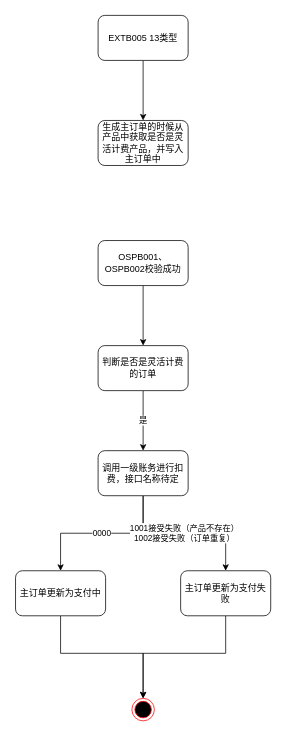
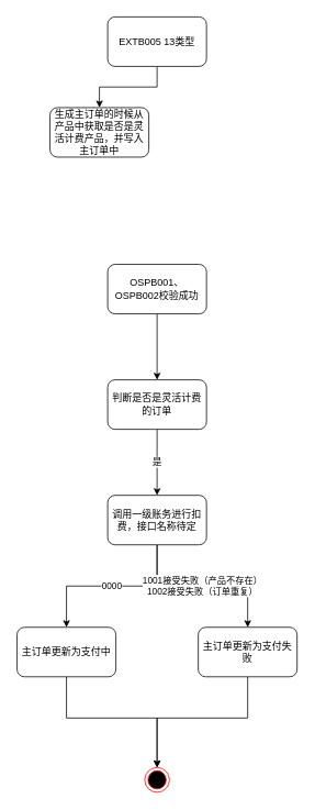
  <mxCell id="0" />
  <mxCell id="1" parent="0" />
  <mxCell id="2" value="" style="edgeStyle=orthogonalEdgeStyle;rounded=0;orthogonalLoop=1;jettySize=auto;html=1;" edge="1" parent="1" source="3" target="16"><mxGeometry relative="1" as="geometry" /></mxCell>
  <mxCell id="3" value="EXTB005 13类型" style="rounded=1;whiteSpace=wrap;html=1;" vertex="1" parent="1"><mxGeometry x="130" y="20" width="120" height="60" as="geometry" /></mxCell>
  <mxCell id="4" value="" style="edgeStyle=orthogonalEdgeStyle;rounded=0;orthogonalLoop=1;jettySize=auto;html=1;" edge="1" parent="1" source="5" target="7"><mxGeometry relative="1" as="geometry" /></mxCell>
  <mxCell id="5" value="OSPB001、OSPB002校验成功" style="whiteSpace=wrap;html=1;rounded=1;" vertex="1" parent="1"><mxGeometry x="130" y="320" width="120" height="60" as="geometry" /></mxCell>
  <mxCell id="6" value="是" style="edgeStyle=orthogonalEdgeStyle;rounded=0;orthogonalLoop=1;jettySize=auto;html=1;" edge="1" parent="1" source="7" target="10"><mxGeometry relative="1" as="geometry" /></mxCell>
  <mxCell id="7" value="判断是否是灵活计费的订单" style="whiteSpace=wrap;html=1;rounded=1;" vertex="1" parent="1"><mxGeometry x="130" y="460" width="120" height="60" as="geometry" /></mxCell>
  <mxCell id="8" value="0000" style="edgeStyle=orthogonalEdgeStyle;rounded=0;orthogonalLoop=1;jettySize=auto;html=1;" edge="1" parent="1" source="10" target="12"><mxGeometry relative="1" as="geometry" /></mxCell>
  <mxCell id="9" value="1001接受失败（产品不存在）&lt;br&gt;1002接受失败（订单重复）" style="edgeStyle=orthogonalEdgeStyle;rounded=0;orthogonalLoop=1;jettySize=auto;html=1;" edge="1" parent="1" source="10" target="14"><mxGeometry relative="1" as="geometry" /></mxCell>
  <mxCell id="10" value="调用一级账务进行扣费，接口名称待定" style="whiteSpace=wrap;html=1;rounded=1;" vertex="1" parent="1"><mxGeometry x="130" y="600" width="120" height="60" as="geometry" /></mxCell>
  <mxCell id="11" style="edgeStyle=orthogonalEdgeStyle;rounded=0;orthogonalLoop=1;jettySize=auto;html=1;" edge="1" parent="1" source="12" target="15"><mxGeometry relative="1" as="geometry"><Array as="points"><mxPoint x="80" y="870" /><mxPoint x="190" y="870" /></Array></mxGeometry></mxCell>
  <mxCell id="12" value="主订单更新为支付中" style="whiteSpace=wrap;html=1;rounded=1;" vertex="1" parent="1"><mxGeometry x="20" y="760" width="120" height="60" as="geometry" /></mxCell>
  <mxCell id="13" style="edgeStyle=orthogonalEdgeStyle;rounded=0;orthogonalLoop=1;jettySize=auto;html=1;" edge="1" parent="1" source="14" target="15"><mxGeometry relative="1" as="geometry"><Array as="points"><mxPoint x="300" y="870" /><mxPoint x="190" y="870" /></Array></mxGeometry></mxCell>
  <mxCell id="14" value="主订单更新为支付失败" style="whiteSpace=wrap;html=1;rounded=1;" vertex="1" parent="1"><mxGeometry x="240" y="760" width="120" height="60" as="geometry" /></mxCell>
  <mxCell id="15" value="" style="ellipse;html=1;shape=endState;fillColor=#000000;strokeColor=#ff0000;" vertex="1" parent="1"><mxGeometry x="175" y="930" width="30" height="30" as="geometry" /></mxCell>
- <mxCell id="16" value="生成主订单的时候从产品中获取是否是灵活计费产品，并写入主订单中" style="rounded=1;whiteSpace=wrap;html=1;" vertex="1" parent="1"><mxGeometry x="130" y="160" width="120" height="60" as="geometry" /></mxCell>
+ <mxCell id="16" value="生成主订单的时候从产品中获取是否是灵活计费产品，并写入主订单中" style="rounded=1;whiteSpace=wrap;html=1;" vertex="1" parent="1"><mxGeometry x="60" y="130" width="120" height="60" as="geometry" /></mxCell>
